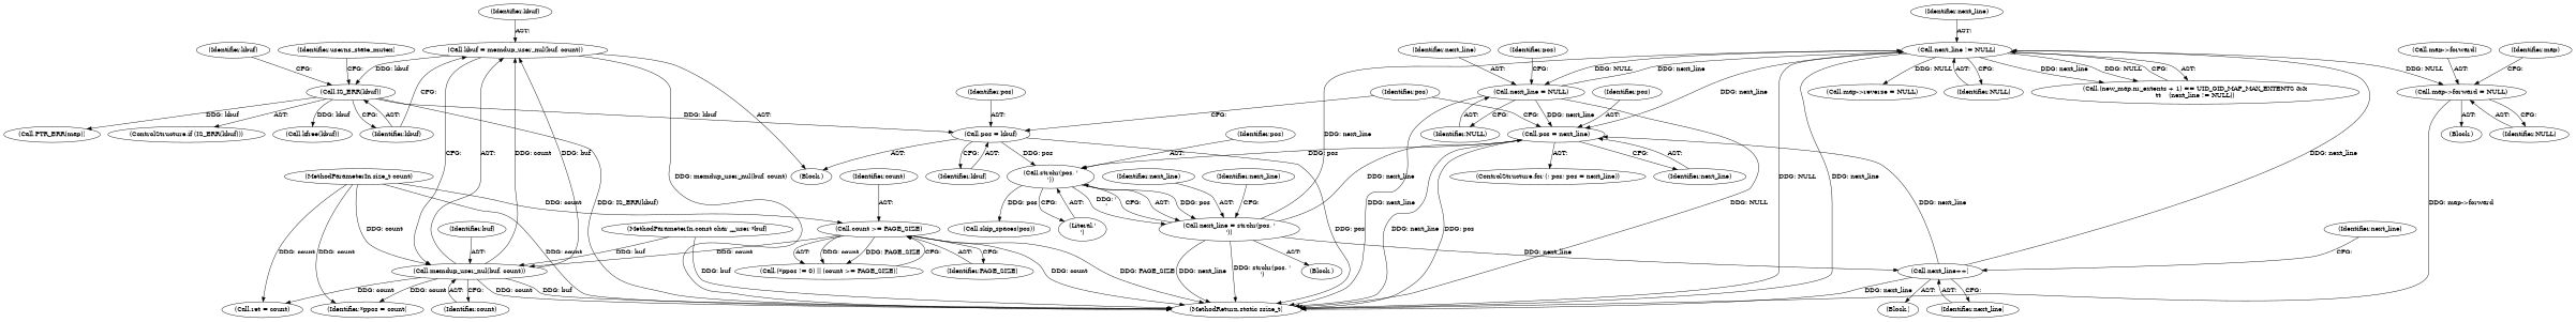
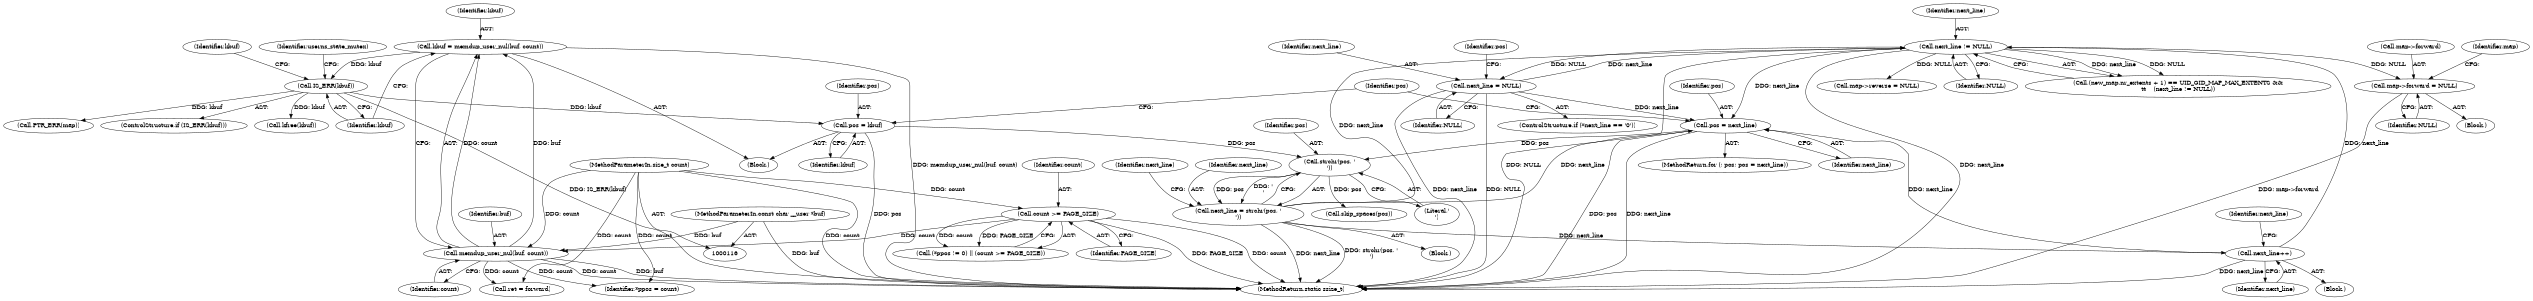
  digraph {
    n1 [label="(Call,map->forward = NULL)"]
    n2 [label="(Block,)"]
    n3 [label="(Identifier,NULL)"]
    n4 [label="(MethodReturn,static ssize_t)"]
    n5 [label="(Call,next_line != NULL)"]
    n6 [label="(Call,next_line = NULL)"]
    n7 [label="(Call,pos = next_line)"]
    n8 [label="(Call,map->reverse = NULL)"]
    n9 [label="(Identifier,NULL)"]
    n10 [label="(Call,(new_map.nr_extents + 1) == UID_GID_MAP_MAX_EXTENTS &&\n\t\t    (next_line != NULL))"]
+   n11 [label="(ControlStructure,if (*next_line == '\0'))"]
    n12 [label="(Identifier,NULL)"]
    n13 [label="(Call,strchr(pos, '\n'))"]
-   n14 [label="(ControlStructure,for (; pos; pos = next_line))"]
+   n14 [label="(MethodReturn,for (; pos; pos = next_line))"]
    n15 [label="(Identifier,next_line)"]
    n16 [label="(Call,next_line++)"]
    n17 [label="(Block,)"]
    n18 [label="(Identifier,next_line)"]
    n19 [label="(Call,next_line = strchr(pos, '\n'))"]
    n20 [label="(Block,)"]
    n21 [label="(Literal,'\n')"]
    n22 [label="(Call,skip_spaces(pos))"]
    n23 [label="(Call,pos = kbuf)"]
    n24 [label="(Block,)"]
    n25 [label="(Identifier,kbuf)"]
    n26 [label="(Call,IS_ERR(kbuf))"]
    n27 [label="(ControlStructure,if (IS_ERR(kbuf)))"]
    n28 [label="(Identifier,kbuf)"]
    n29 [label="(Call,kfree(kbuf))"]
    n30 [label="(Call,PTR_ERR(map))"]
    n31 [label="(Call,kbuf = memdup_user_nul(buf, count))"]
    n32 [label="(Call,memdup_user_nul(buf, count))"]
    n33 [label="(Identifier,*ppos = count)"]
    n34 [label="(Identifier,count)"]
-   n35 [label="(Call,ret = count)"]
+   n35 [label="(Call,ret = forward)"]
    n36 [label="(MethodParameterIn,const char __user *buf)"]
+   1000116
    n38 [label="(Call,count >= PAGE_SIZE)"]
    n39 [label="(Identifier,PAGE_SIZE)"]
    n40 [label="(Call,(*ppos != 0) || (count >= PAGE_SIZE))"]
    n41 [label="(MethodParameterIn,size_t count)"]
    n42 [label="(Call,map->forward)"]
    n43 [label="(Identifier,pos)"]
    n44 [label="(Identifier,kbuf)"]
    n45 [label="(Identifier,next_line)"]
    n46 [label="(Identifier,next_line)"]
    n47 [label="(Identifier,pos)"]
    n48 [label="(Identifier,map)"]
    n49 [label="(Identifier,pos)"]
    n50 [label="(Identifier,next_line)"]
    n51 [label="(Identifier,count)"]
    n52 [label="(Identifier,pos)"]
    n53 [label="(Identifier,buf)"]
    n54 [label="(Identifier,kbuf)"]
    n55 [label="(Identifier,next_line)"]
    n56 [label="(Identifier,pos)"]
    n57 [label="(Identifier,next_line)"]
    n58 [label="(Identifier,userns_state_mutex)"]
    n1 -> n2 [label="AST: "]
    n1 -> n3 [label="CFG: "]
    n1 -> n4 [label="DDG: map->forward"]
    n3 -> n1 [label="AST: "]
    n5 -> n1 [label="DDG: NULL"]
    n5 -> n4 [label="DDG: NULL"]
    n5 -> n4 [label="DDG: next_line"]
    n5 -> n6 [label="DDG: NULL"]
    n5 -> n7 [label="DDG: next_line"]
    n5 -> n8 [label="DDG: NULL"]
    n5 -> n9 [label="CFG: "]
    n5 -> n10 [label="AST: "]
    n5 -> n10 [label="DDG: next_line"]
    n5 -> n10 [label="DDG: NULL"]
    n6 -> n4 [label="DDG: next_line"]
    n6 -> n4 [label="DDG: NULL"]
    n6 -> n5 [label="DDG: next_line"]
    n6 -> n7 [label="DDG: next_line"]
+   n6 -> n11 [label="AST: "]
    n6 -> n12 [label="CFG: "]
    n7 -> n4 [label="DDG: pos"]
    n7 -> n4 [label="DDG: next_line"]
    n7 -> n13 [label="DDG: pos"]
    n7 -> n14 [label="AST: "]
    n7 -> n15 [label="CFG: "]
    n9 -> n5 [label="AST: "]
    n10 -> n5 [label="CFG: "]
    n12 -> n6 [label="AST: "]
    n13 -> n19 [label="AST: "]
    n13 -> n19 [label="DDG: pos"]
    n13 -> n19 [label="DDG: '\n'"]
    n13 -> n21 [label="CFG: "]
    n13 -> n22 [label="DDG: pos"]
    n15 -> n7 [label="AST: "]
    n16 -> n4 [label="DDG: next_line"]
    n16 -> n5 [label="DDG: next_line"]
    n16 -> n7 [label="DDG: next_line"]
    n16 -> n17 [label="AST: "]
    n16 -> n18 [label="CFG: "]
    n18 -> n16 [label="AST: "]
    n19 -> n4 [label="DDG: next_line"]
    n19 -> n4 [label="DDG: strchr(pos, '\n')"]
    n19 -> n5 [label="DDG: next_line"]
    n19 -> n7 [label="DDG: next_line"]
    n19 -> n13 [label="CFG: "]
    n19 -> n16 [label="DDG: next_line"]
    n19 -> n20 [label="AST: "]
    n21 -> n13 [label="AST: "]
    n23 -> n4 [label="DDG: pos"]
    n23 -> n13 [label="DDG: pos"]
    n23 -> n24 [label="AST: "]
    n23 -> n25 [label="CFG: "]
    n25 -> n23 [label="AST: "]
    n26 -> n4 [label="DDG: IS_ERR(kbuf)"]
    n26 -> n23 [label="DDG: kbuf"]
    n26 -> n27 [label="AST: "]
    n26 -> n28 [label="CFG: "]
    n26 -> n29 [label="DDG: kbuf"]
    n26 -> n30 [label="DDG: kbuf"]
    n28 -> n26 [label="AST: "]
    n28 -> n31 [label="CFG: "]
    n31 -> n4 [label="DDG: memdup_user_nul(buf, count)"]
    n31 -> n24 [label="AST: "]
    n31 -> n26 [label="DDG: kbuf"]
    n31 -> n32 [label="CFG: "]
    n32 -> n4 [label="DDG: count"]
    n32 -> n4 [label="DDG: buf"]
    n32 -> n31 [label="AST: "]
    n32 -> n31 [label="DDG: buf"]
    n32 -> n31 [label="DDG: count"]
    n32 -> n33 [label="DDG: count"]
    n32 -> n34 [label="CFG: "]
    n32 -> n35 [label="DDG: count"]
    n34 -> n32 [label="AST: "]
    n36 -> n4 [label="DDG: buf"]
    n36 -> n32 [label="DDG: buf"]
+   n36 -> 1000116 [label="AST: "]
    n38 -> n4 [label="DDG: PAGE_SIZE"]
    n38 -> n4 [label="DDG: count"]
    n38 -> n32 [label="DDG: count"]
    n38 -> n39 [label="CFG: "]
    n38 -> n40 [label="AST: "]
    n38 -> n40 [label="DDG: count"]
    n38 -> n40 [label="DDG: PAGE_SIZE"]
    n39 -> n38 [label="AST: "]
    n40 -> n38 [label="CFG: "]
    n41 -> n4 [label="DDG: count"]
    n41 -> n32 [label="DDG: count"]
    n41 -> n33 [label="DDG: count"]
    n41 -> n35 [label="DDG: count"]
+   n41 -> 1000116 [label="AST: "]
    n41 -> n38 [label="DDG: count"]
    n42 -> n1 [label="AST: "]
    n43 -> n7 [label="AST: "]
    n44 -> n31 [label="AST: "]
    n45 -> n5 [label="AST: "]
    n46 -> n19 [label="CFG: "]
    n47 -> n13 [label="AST: "]
    n48 -> n1 [label="CFG: "]
    n49 -> n6 [label="CFG: "]
    n50 -> n19 [label="AST: "]
    n51 -> n38 [label="AST: "]
    n52 -> n23 [label="AST: "]
    n53 -> n32 [label="AST: "]
    n54 -> n26 [label="CFG: "]
    n55 -> n6 [label="AST: "]
    n56 -> n7 [label="CFG: "]
    n56 -> n23 [label="CFG: "]
    n57 -> n16 [label="CFG: "]
    n58 -> n26 [label="CFG: "]
  }
